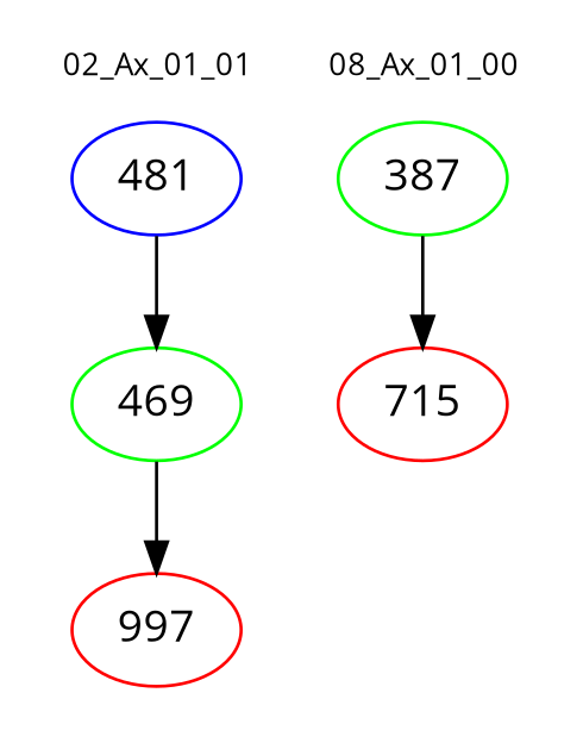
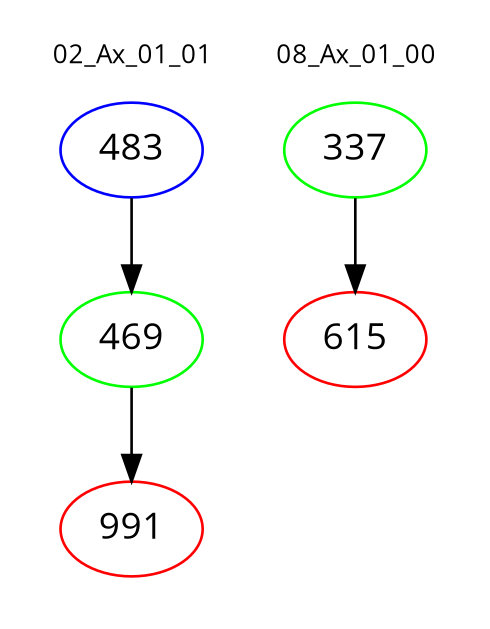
  digraph {
    fontname="Open Sans"
    node [color=green fontname="Open Sans"]
    edge [color=black fontname="Open Sans"]
-   n1 [color=blue label=481]
+   n1 [color=blue label=483]
    n2 [label=469]
-   n3 [color=red label=997]
-   n4 [label=387]
-   n5 [color=red label=715]
+   n3 [color=red label=991]
+   n4 [label=337]
+   n5 [color=red label=615]
    subgraph cluster_1 {
      color=white
      fontsize=10
      label="02_Ax_01_01"
      n1
      n2
      n3
    }
    subgraph cluster_2 {
      color=white
      fontsize=10
      label="08_Ax_01_00"
      n4
      n5
    }
    n1 -> n2
    n2 -> n3
    n4 -> n5
  }
